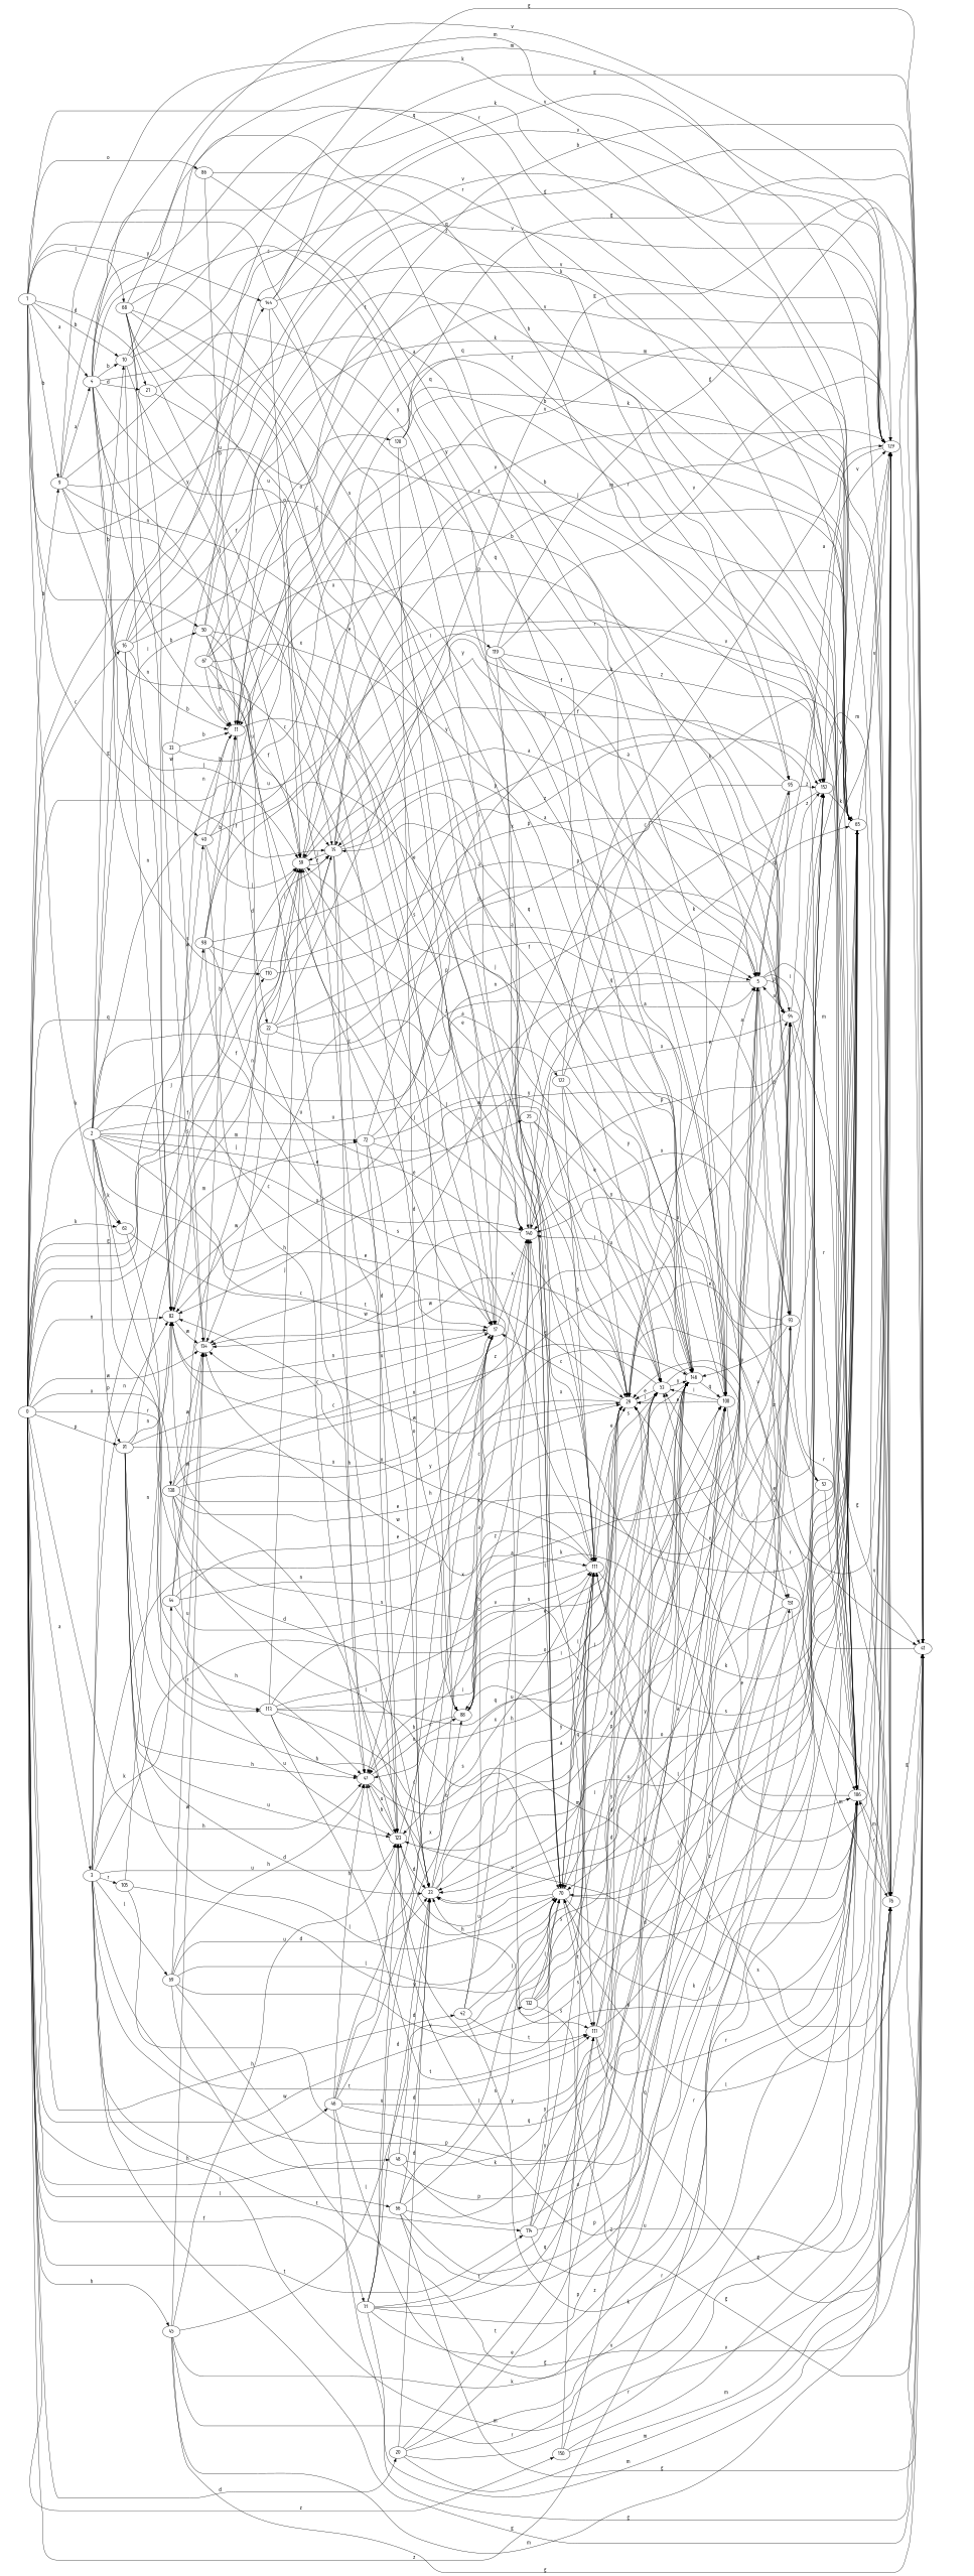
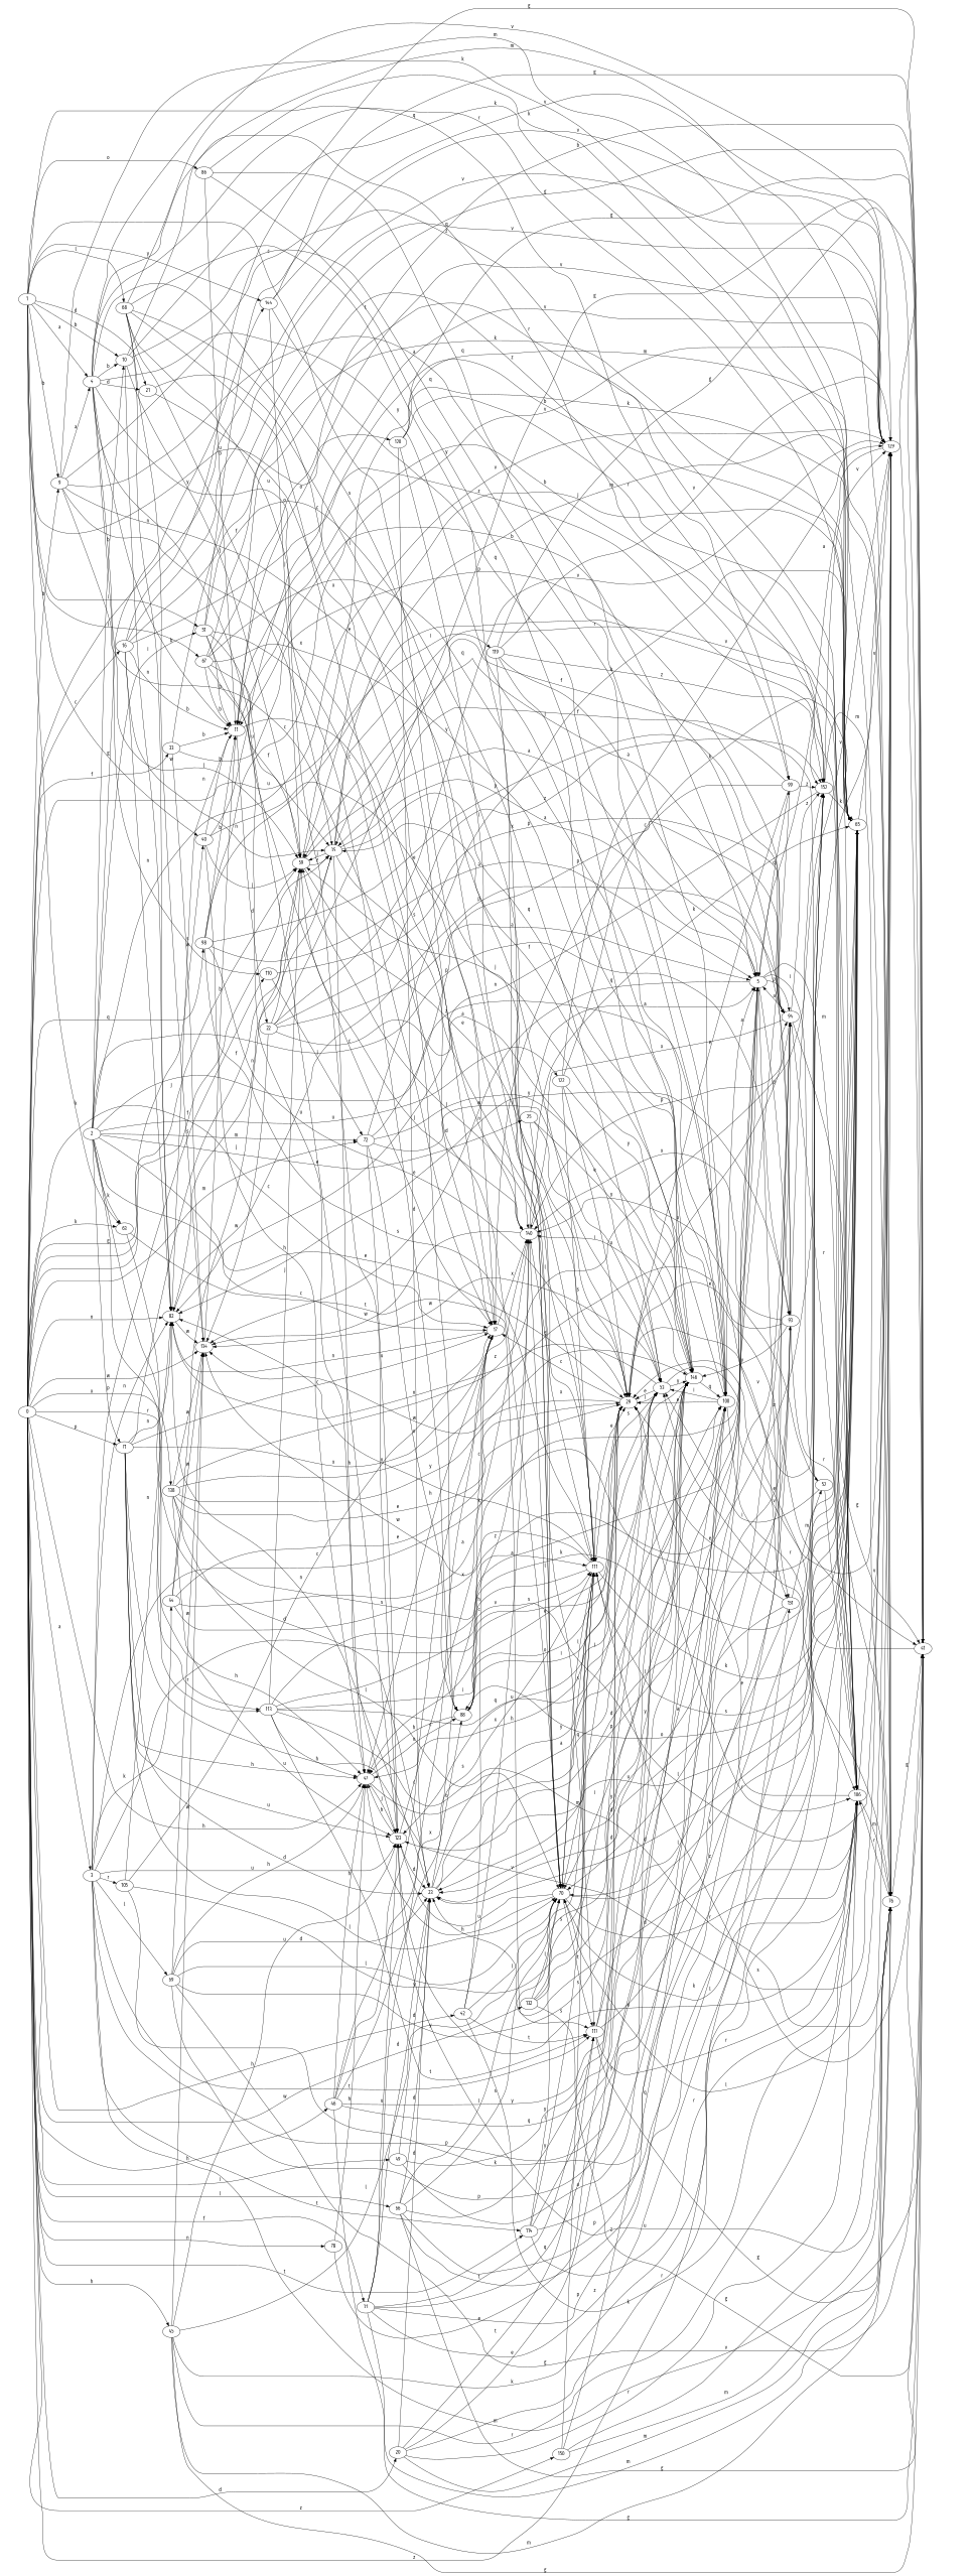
  strict digraph {
    fontname="Fira Sans"
    rankdir=LR
    node [fontname="Fira Sans"]
    edge [fontname="Fira Sans"]
    0
    3
    n3 [label=9]
    16
    17
    20
    31
    33
    35
    40
    42
    45
    46
    47
-   48
+   48 [label=49]
    59
    63
    66
    72
+   78
    82
-   91
+   91 [label=71]
    98
    n24 [label=113]
    114
    119
    129
    132
    134
    138
    150
    151
    93
    41
    64
    65
    69
    76
    105
    110
    117
    123
    4
    29
    140
    106
    5
    152
    11
    23
    94
    100
    70
    111
    146
    88
    53
    1
    10
    21
-   51 [label=50]
+   51
    67
    68
    86
-   99 [label=95]
+   99
    120
    144
    2
    25
    122
    22
    52
    0 -> 3 [label=a]
    0 -> n3 [label=b]
    0 -> 16 [label=c]
    0 -> 17 [label=c]
    0 -> 20 [label=d]
    0 -> 31 [label=f]
+   0 -> 33 [label=f]
    0 -> 35 [label=f]
    0 -> 40 [label=g]
    0 -> 42 [label=h]
    0 -> 45 [label=h]
    0 -> 46 [label=h]
    0 -> 47 [label=h]
    0 -> 48 [label=i]
    0 -> 59 [label=j]
    0 -> 63 [label=k]
    0 -> 66 [label=l]
    0 -> 72 [label=m]
+   0 -> 78 [label=n]
    0 -> 82 [label=n]
    0 -> 91 [label=p]
    0 -> 98 [label=q]
    0 -> n24 [label=r]
    0 -> 114 [label=t]
    0 -> 119 [label=u]
    0 -> 129 [label=v]
    0 -> 132 [label=w]
    0 -> 134 [label=w]
    0 -> 138 [label=x]
    0 -> 150 [label=z]
    0 -> 151 [label=z]
    3 -> 82 [label=n]
    3 -> 114 [label=t]
    3 -> 129 [label=v]
    3 -> 93 [label=p]
-   3 -> 41 [label=g]
    3 -> 64 [label=k]
    3 -> 65 [label=k]
    3 -> 69 [label=l]
    3 -> 76 [label=m]
    3 -> 105 [label=r]
    3 -> 110 [label=s]
    3 -> 117 [label=t]
    3 -> 123 [label=u]
    n3 -> 17 [label=c]
    n3 -> 65 [label=k]
    n3 -> 4 [label=a]
    n3 -> 29 [label=e]
    n3 -> 140 [label=x]
-   n3 -> 106 [label=r]
    n3 -> 5 [label=a]
    n3 -> 152 [label=z]
-   16 -> 35 [label=f]
+   16 -> 35 [label=n]
    16 -> 82 [label=n]
    16 -> 129 [label=v]
    16 -> 41 [label=g]
    16 -> 65 [label=k]
    16 -> 152 [label=z]
    16 -> 11 [label=b]
    17 -> 47 [label=h]
    17 -> 82 [label=n]
    17 -> 140 [label=x]
    20 -> 65 [label=k]
    20 -> 76 [label=m]
    20 -> 117 [label=t]
    20 -> 29 [label=e]
    20 -> 106 [label=r]
    20 -> 23 [label=d]
    31 -> 17 [label=c]
    31 -> 76 [label=m]
    31 -> 117 [label=t]
    31 -> 123 [label=u]
    31 -> 152 [label=z]
    31 -> 23 [label=d]
    31 -> 94 [label=p]
    31 -> 100 [label=q]
    33 -> 134 [label=w]
    33 -> 41 [label=g]
    33 -> 11 [label=b]
    33 -> 94 [label=p]
    35 -> 47 [label=h]
    35 -> 59 [label=j]
    35 -> 82 [label=n]
    35 -> 76 [label=m]
    35 -> 106 [label=r]
    35 -> 5 [label=a]
-   35 -> 23 [label=d]
+   35 -> 70 [label=d]
    35 -> 100 [label=q]
    40 -> 47 [label=h]
    40 -> 59 [label=j]
    40 -> 129 [label=v]
    40 -> 29 [label=e]
    40 -> 11 [label=b]
    42 -> 17 [label=c]
    42 -> 117 [label=t]
    42 -> 140 [label=x]
    42 -> 106 [label=r]
    42 -> 70 [label=l]
    45 -> 134 [label=w]
    45 -> 41 [label=g]
    45 -> 65 [label=k]
    45 -> 76 [label=m]
    45 -> 123 [label=u]
    45 -> 106 [label=r]
    45 -> 70 [label=l]
    46 -> 17 [label=c]
    46 -> 47 [label=h]
    46 -> 41 [label=g]
    46 -> 140 [label=x]
    46 -> 100 [label=q]
    46 -> 111 [label=s]
    46 -> 146 [label=y]
-   47 -> 123 [label=u]
+   47 -> 123 [label=j]
    47 -> 5 [label=a]
    47 -> 88 [label=o]
    48 -> 5 [label=a]
    48 -> 23 [label=d]
    48 -> 146 [label=y]
    59 -> 35 [label=f]
    59 -> 41 [label=g]
    59 -> 29 [label=e]
    59 -> 5 [label=a]
    63 -> 117 [label=t]
    63 -> 23 [label=d]
    66 -> 41 [label=g]
    66 -> 152 [label=z]
    66 -> 23 [label=d]
    66 -> 94 [label=p]
    66 -> 70 [label=l]
    66 -> 111 [label=s]
    66 -> 146 [label=y]
    72 -> 65 [label=k]
    72 -> 123 [label=u]
    72 -> 94 [label=p]
    72 -> 146 [label=y]
    72 -> 88 [label=o]
    72 -> 53 [label=i]
+   78 -> 47 [label=h]
+   78 -> 29 [label=e]
    82 -> 134 [label=w]
    82 -> 94 [label=p]
    91 -> 17 [label=c]
    91 -> 35 [label=f]
    91 -> 47 [label=h]
    91 -> 82 [label=n]
    91 -> 129 [label=v]
    91 -> 123 [label=u]
    91 -> 140 [label=x]
    91 -> 23 [label=d]
    91 -> 70 [label=l]
    98 -> 129 [label=v]
    98 -> 29 [label=e]
    98 -> 106 [label=r]
    98 -> 5 [label=a]
    98 -> 11 [label=b]
    98 -> 94 [label=p]
    98 -> 111 [label=s]
    n24 -> 47 [label=h]
    n24 -> 59 [label=j]
    n24 -> 65 [label=k]
    n24 -> 76 [label=m]
    n24 -> 117 [label=t]
    n24 -> 5 [label=a]
    n24 -> 100 [label=q]
    n24 -> 53 [label=i]
    114 -> 65 [label=k]
    114 -> 106 [label=r]
    114 -> 70 [label=l]
    114 -> 111 [label=s]
    114 -> 146 [label=y]
    119 -> 129 [label=v]
    119 -> 41 [label=g]
    119 -> 140 [label=x]
    119 -> 5 [label=a]
    119 -> 152 [label=z]
    119 -> 100 [label=q]
    129 -> 5 [label=a]
    129 -> 70 [label=l]
    132 -> 41 [label=g]
    132 -> 70 [label=l]
    132 -> 111 [label=s]
    132 -> 146 [label=y]
    132 -> 53 [label=i]
    134 -> 11 [label=b]
-   138 -> 17 [label=c]
+   105 -> 17 [label=c]
    138 -> 134 [label=w]
    138 -> 41 [label=g]
    138 -> 123 [label=u]
    138 -> 29 [label=e]
    138 -> 152 [label=z]
    138 -> 70 [label=l]
    138 -> 111 [label=s]
    138 -> 146 [label=y]
    150 -> 129 [label=v]
    150 -> 76 [label=m]
    150 -> 100 [label=q]
    150 -> 111 [label=s]
-   151 -> 76 [label=m]
+   151 -> 52 [label=m]
    151 -> 29 [label=e]
    151 -> 23 [label=d]
    151 -> 70 [label=l]
    93 -> 59 [label=j]
    93 -> 82 [label=n]
    93 -> 129 [label=v]
    93 -> 29 [label=e]
    93 -> 140 [label=x]
    93 -> 106 [label=r]
    93 -> 11 [label=b]
    93 -> 23 [label=d]
    93 -> 70 [label=l]
    93 -> 146 [label=y]
    41 -> 29 [label=e]
    41 -> 11 [label=b]
    41 -> 111 [label=s]
    64 -> 59 [label=j]
    64 -> 134 [label=w]
    64 -> 29 [label=e]
-   64 -> 94 [label=a]
+   64 -> 5 [label=a]
    64 -> 152 [label=z]
    65 -> 59 [label=j]
    65 -> 129 [label=v]
    65 -> 123 [label=u]
    65 -> 11 [label=b]
    65 -> 23 [label=d]
    65 -> 111 [label=s]
    65 -> 88 [label=o]
    69 -> 47 [label=h]
-   69 -> 134 [label=u]
+   69 -> 134 [label=w]
    69 -> 41 [label=g]
    69 -> 23 [label=d]
    69 -> 94 [label=p]
    69 -> 70 [label=l]
    69 -> 146 [label=y]
    76 -> 41 [label=g]
    76 -> 123 [label=u]
    76 -> 106 [label=r]
    76 -> 53 [label=i]
    105 -> 82 [label=n]
    105 -> 65 [label=k]
    105 -> 146 [label=y]
-   110 -> 59 [label=j]
+   110 -> 72 [label=j]
    110 -> 94 [label=p]
    117 -> 41 [label=g]
    117 -> 106 [label=r]
    117 -> 5 [label=a]
    117 -> 152 [label=z]
    117 -> 146 [label=y]
    123 -> 47 [label=h]
    123 -> 140 [label=x]
    123 -> 23 [label=d]
    4 -> 59 [label=j]
    4 -> 76 [label=m]
    4 -> 110 [label=s]
    4 -> 123 [label=u]
    4 -> 106 [label=r]
    4 -> 11 [label=b]
    4 -> 111 [label=s]
    4 -> 146 [label=y]
    4 -> 88 [label=o]
    4 -> 10 [label=b]
    4 -> 21 [label=d]
    4 -> 99 [label=q]
    29 -> 17 [label=c]
    29 -> 129 [label=v]
    29 -> 134 [label=w]
    29 -> 123 [label=u]
    29 -> 106 [label=r]
    29 -> 70 [label=l]
    29 -> 88 [label=o]
    29 -> 53 [label=i]
    140 -> 59 [label=j]
    140 -> 134 [label=w]
    140 -> 65 [label=k]
    140 -> 94 [label=p]
    140 -> 70 [label=l]
    106 -> 129 [label=v]
    106 -> 76 [label=m]
    106 -> 123 [label=u]
    106 -> 29 [label=e]
    106 -> 11 [label=b]
    106 -> 23 [label=d]
    106 -> 70 [label=l]
    5 -> 134 [label=w]
    5 -> 151 [label=z]
    5 -> 93 [label=p]
    5 -> 76 [label=m]
    5 -> 94 [label=p]
    5 -> 99 [label=q]
    5 -> 52 [label=i]
    152 -> 82 [label=n]
    152 -> 129 [label=v]
    152 -> 65 [label=k]
    152 -> 76 [label=m]
    11 -> 82 [label=n]
    11 -> 129 [label=v]
    11 -> 111 [label=s]
    11 -> 22 [label=d]
    23 -> 82 [label=n]
    23 -> 94 [label=p]
    23 -> 100 [label=q]
    23 -> 146 [label=y]
    23 -> 88 [label=o]
    94 -> 41 [label=g]
    94 -> 29 [label=e]
    94 -> 140 [label=x]
    94 -> 106 [label=r]
    94 -> 5 [label=a]
    94 -> 152 [label=z]
    100 -> 35 [label=f]
    100 -> 29 [label=e]
    100 -> 106 [label=r]
    100 -> 5 [label=a]
    100 -> 70 [label=l]
    100 -> 53 [label=i]
    70 -> 47 [label=h]
    70 -> 65 [label=k]
    70 -> 117 [label=t]
    70 -> 123 [label=u]
    70 -> 106 [label=r]
    70 -> 111 [label=s]
    111 -> 47 [label=h]
    111 -> 59 [label=j]
    111 -> 82 [label=n]
    111 -> 134 [label=w]
    111 -> 65 [label=k]
    111 -> 29 [label=e]
    111 -> 140 [label=x]
    111 -> 70 [label=l]
    146 -> 59 [label=j]
    146 -> 140 [label=x]
    146 -> 100 [label=q]
    88 -> 17 [label=c]
    88 -> 47 [label=h]
    88 -> 29 [label=e]
    88 -> 111 [label=s]
    88 -> 53 [label=i]
    53 -> 47 [label=h]
    53 -> 82 [label=n]
    53 -> 129 [label=v]
    53 -> 134 [label=w]
    53 -> 29 [label=e]
    53 -> 111 [label=s]
    53 -> 146 [label=y]
    1 -> n3 [label=b]
    1 -> 17 [label=c]
    1 -> 40 [label=g]
    1 -> 63 [label=k]
    1 -> 4 [label=a]
    1 -> 10 [label=b]
    1 -> 21 [label=d]
    1 -> 51 [label=i]
+   1 -> 67 [label=l]
    1 -> 68 [label=l]
    1 -> 86 [label=o]
    1 -> 99 [label=q]
    1 -> 120 [label=u]
    1 -> 144 [label=y]
    10 -> 59 [label=j]
    10 -> 82 [label=n]
    10 -> 65 [label=k]
    10 -> 76 [label=m]
    10 -> 100 [label=q]
    21 -> 140 [label=x]
    21 -> 70 [label=l]
    51 -> 17 [label=c]
    51 -> 59 [label=j]
    51 -> 129 [label=v]
    51 -> 123 [label=u]
    51 -> 11 [label=b]
    51 -> 53 [label=i]
    67 -> 17 [label=c]
    67 -> 35 [label=f]
-   67 -> 106 [label=h]
+   67 -> 106 [label=r]
    67 -> 152 [label=z]
    67 -> 11 [label=b]
-   67 -> 100 [label=y]
+   67 -> 100 [label=q]
    67 -> 146 [label=y]
    68 -> 17 [label=c]
    68 -> 35 [label=f]
    68 -> 82 [label=n]
    68 -> 129 [label=v]
    68 -> 134 [label=w]
    68 -> 117 [label=t]
    68 -> 123 [label=u]
    68 -> 88 [label=o]
    86 -> 11 [label=b]
    86 -> 100 [label=q]
    86 -> 146 [label=y]
    99 -> 17 [label=c]
    99 -> 35 [label=f]
    99 -> 29 [label=e]
    99 -> 152 [label=z]
    99 -> 23 [label=d]
    120 -> 65 [label=k]
    120 -> 76 [label=m]
    120 -> 106 [label=r]
    120 -> 23 [label=d]
    120 -> 70 [label=l]
    144 -> 59 [label=j]
    144 -> 129 [label=v]
    144 -> 41 [label=g]
-   144 -> 65 [label=k]
+   86 -> 65 [label=k]
    144 -> 100 [label=q]
    2 -> 17 [label=c]
    2 -> 47 [label=h]
    2 -> 63 [label=k]
    2 -> 72 [label=m]
    2 -> 91 [label=p]
    2 -> n24 [label=r]
    2 -> 129 [label=v]
    2 -> 151 [label=z]
    2 -> 93 [label=p]
    2 -> 29 [label=e]
-   2 -> 140 [label=x]
    2 -> 10 [label=b]
    2 -> 51 [label=i]
    2 -> 144 [label=y]
    2 -> 25 [label=e]
    2 -> 122 [label=u]
    25 -> 5 [label=a]
    25 -> 70 [label=l]
    25 -> 146 [label=y]
    25 -> 53 [label=i]
    122 -> 129 [label=v]
    122 -> 65 [label=k]
    122 -> 29 [label=e]
    122 -> 111 [label=s]
    122 -> 146 [label=y]
    22 -> 59 [label=j]
-   46 -> 129 [label=v]
+   22 -> 129 [label=v]
    22 -> 134 [label=w]
    22 -> 41 [label=g]
    22 -> 5 [label=a]
    22 -> 152 [label=z]
    22 -> 53 [label=a]
    52 -> 35 [label=f]
    52 -> 140 [label=x]
    52 -> 106 [label=r]
    52 -> 53 [label=i]
  }
